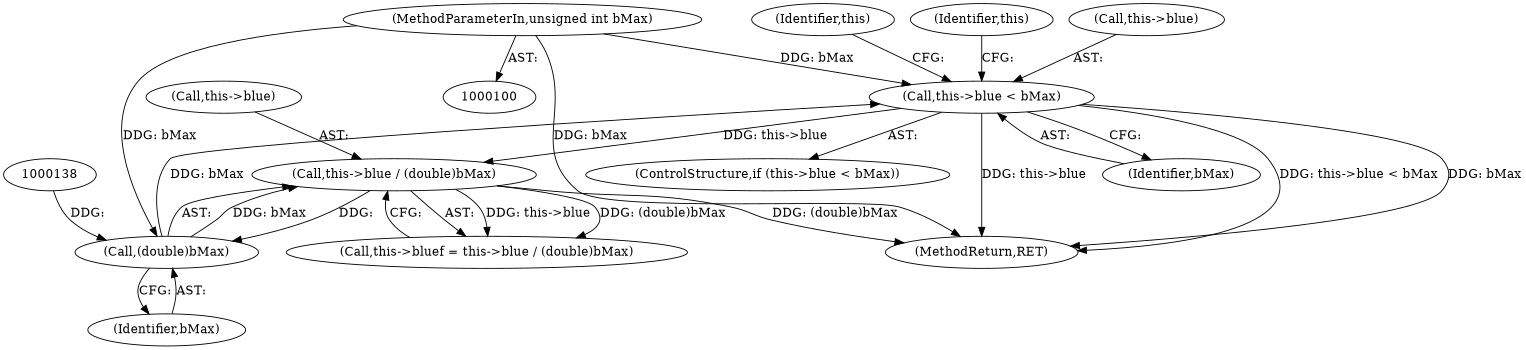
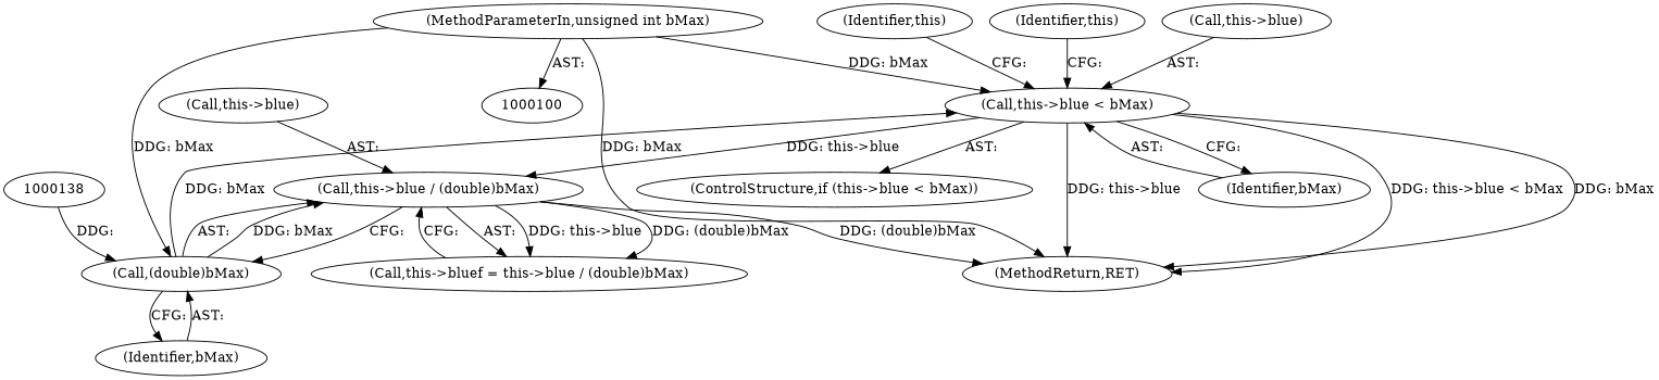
  digraph {
    n1 [label="(Call,this->blue < bMax)"]
    n2 [label="(ControlStructure,if (this->blue < bMax))"]
    n3 [label="(MethodReturn,RET)"]
    n4 [label="(Identifier,bMax)"]
    n5 [label="(Call,this->blue / (double)bMax)"]
    n6 [label="(Call,(double)bMax)"]
    n7 [label="(Call,this->bluef = this->blue / (double)bMax)"]
    n8 [label="(Identifier,bMax)"]
    n9 [label="(MethodParameterIn,unsigned int bMax)"]
    1000100
    n11 [label="(Call,this->blue)"]
    n12 [label="(Call,this->blue)"]
    n13 [label="(Identifier,this)"]
    n14 [label="(Identifier,this)"]
    1000138
    n1 -> n2 [label="AST: "]
    n1 -> n3 [label="DDG: this->blue < bMax"]
    n1 -> n3 [label="DDG: this->blue"]
    n1 -> n3 [label="DDG: bMax"]
    n1 -> n4 [label="CFG: "]
    n1 -> n5 [label="DDG: this->blue"]
    n4 -> n1 [label="AST: "]
    n5 -> n3 [label="DDG: (double)bMax"]
-   n5 -> n6 [label="DDG: "]
+   n5 -> n6 [label="CFG: "]
    n5 -> n7 [label="AST: "]
    n5 -> n7 [label="DDG: this->blue"]
    n5 -> n7 [label="DDG: (double)bMax"]
    n6 -> n1 [label="DDG: bMax"]
    n6 -> n5 [label="AST: "]
    n6 -> n5 [label="DDG: bMax"]
    n6 -> n8 [label="CFG: "]
    n7 -> n5 [label="CFG: "]
    n8 -> n6 [label="AST: "]
    n9 -> n1 [label="DDG: bMax"]
    n9 -> n3 [label="DDG: bMax"]
    n9 -> n6 [label="DDG: bMax"]
    n9 -> 1000100 [label="AST: "]
    n11 -> n5 [label="AST: "]
    n12 -> n1 [label="AST: "]
    n13 -> n1 [label="CFG: "]
    n14 -> n1 [label="CFG: "]
    1000138 -> n6 [label="DDG: "]
  }
